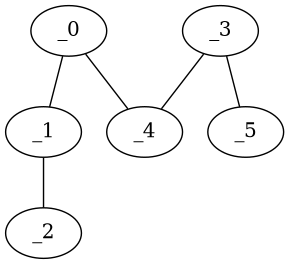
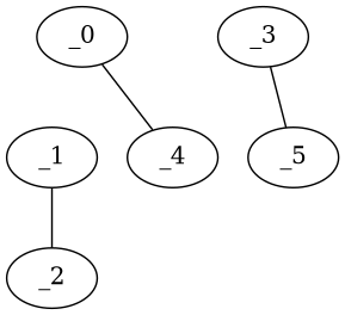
  graph {
    _0 [x=0.71 y=0.948388]
    _1 [x=1.23894 y=2.11174]
    _4 [x=1.98981 y=1.8907]
    _2 [x=2.48419 y=0.852876]
    _3 [x=0.88 y=1.49]
    _5 [x=0.447479 y=0.875287]
-   _0 -- _1
    _0 -- _4
    _1 -- _2
-   _3 -- _4
    _3 -- _5
  }
